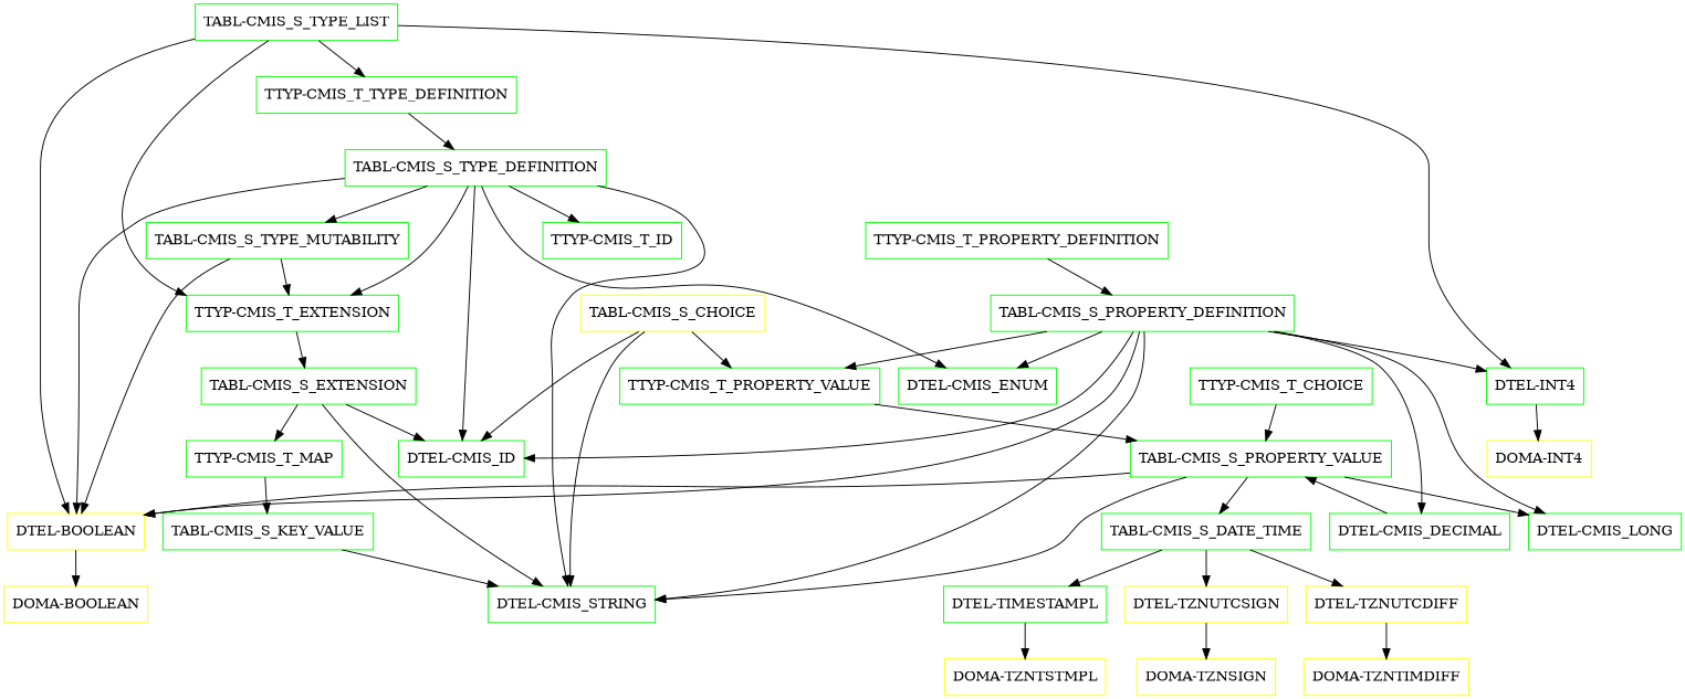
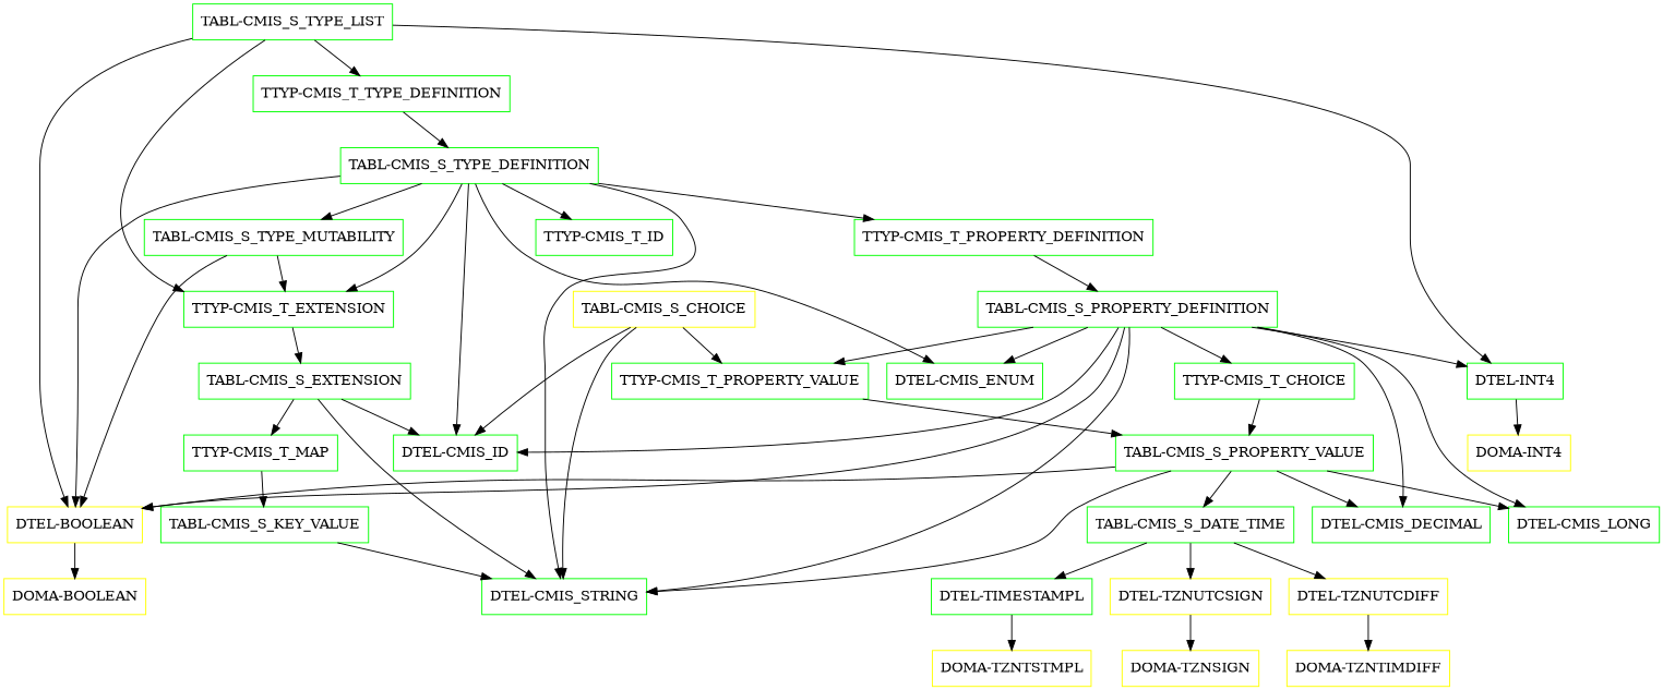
  digraph {
    node [color=green shape=box]
    "TABL-CMIS_S_TYPE_LIST"
    "TTYP-CMIS_T_EXTENSION"
    "DTEL-INT4"
    "DTEL-BOOLEAN" [color=yellow]
    "TTYP-CMIS_T_TYPE_DEFINITION"
    "TABL-CMIS_S_EXTENSION"
    "DOMA-INT4" [color=yellow]
    "DOMA-BOOLEAN" [color=yellow]
    "TABL-CMIS_S_TYPE_DEFINITION"
    "TTYP-CMIS_T_MAP"
    "DTEL-CMIS_STRING"
    "DTEL-CMIS_ID"
    "TABL-CMIS_S_KEY_VALUE"
    "TTYP-CMIS_T_PROPERTY_DEFINITION"
    "DTEL-CMIS_ENUM"
    "TABL-CMIS_S_TYPE_MUTABILITY"
    "TTYP-CMIS_T_ID"
    "TABL-CMIS_S_PROPERTY_DEFINITION"
    "TTYP-CMIS_T_CHOICE"
    "TTYP-CMIS_T_PROPERTY_VALUE"
    "DTEL-CMIS_DECIMAL"
    "DTEL-CMIS_LONG"
    "TABL-CMIS_S_PROPERTY_VALUE"
    "TABL-CMIS_S_CHOICE" [color=yellow]
    "TABL-CMIS_S_DATE_TIME"
    "DTEL-TZNUTCSIGN" [color=yellow]
    "DTEL-TZNUTCDIFF" [color=yellow]
    "DTEL-TIMESTAMPL"
    "DOMA-TZNSIGN" [color=yellow]
    "DOMA-TZNTIMDIFF" [color=yellow]
    "DOMA-TZNTSTMPL" [color=yellow]
    "TABL-CMIS_S_TYPE_LIST" -> "TTYP-CMIS_T_EXTENSION"
    "TABL-CMIS_S_TYPE_LIST" -> "DTEL-INT4"
    "TABL-CMIS_S_TYPE_LIST" -> "DTEL-BOOLEAN"
    "TABL-CMIS_S_TYPE_LIST" -> "TTYP-CMIS_T_TYPE_DEFINITION"
    "TTYP-CMIS_T_EXTENSION" -> "TABL-CMIS_S_EXTENSION"
    "DTEL-INT4" -> "DOMA-INT4"
    "DTEL-BOOLEAN" -> "DOMA-BOOLEAN"
    "TTYP-CMIS_T_TYPE_DEFINITION" -> "TABL-CMIS_S_TYPE_DEFINITION"
    "TABL-CMIS_S_EXTENSION" -> "TTYP-CMIS_T_MAP"
    "TABL-CMIS_S_EXTENSION" -> "DTEL-CMIS_STRING"
    "TABL-CMIS_S_EXTENSION" -> "DTEL-CMIS_ID"
    "TABL-CMIS_S_TYPE_DEFINITION" -> "TTYP-CMIS_T_EXTENSION"
    "TABL-CMIS_S_TYPE_DEFINITION" -> "DTEL-BOOLEAN"
    "TABL-CMIS_S_TYPE_DEFINITION" -> "DTEL-CMIS_STRING"
    "TABL-CMIS_S_TYPE_DEFINITION" -> "DTEL-CMIS_ID"
+   "TABL-CMIS_S_TYPE_DEFINITION" -> "TTYP-CMIS_T_PROPERTY_DEFINITION"
    "TABL-CMIS_S_TYPE_DEFINITION" -> "DTEL-CMIS_ENUM"
    "TABL-CMIS_S_TYPE_DEFINITION" -> "TABL-CMIS_S_TYPE_MUTABILITY"
    "TABL-CMIS_S_TYPE_DEFINITION" -> "TTYP-CMIS_T_ID"
    "TTYP-CMIS_T_MAP" -> "TABL-CMIS_S_KEY_VALUE"
    "TABL-CMIS_S_KEY_VALUE" -> "DTEL-CMIS_STRING"
    "TTYP-CMIS_T_PROPERTY_DEFINITION" -> "TABL-CMIS_S_PROPERTY_DEFINITION"
    "TABL-CMIS_S_TYPE_MUTABILITY" -> "TTYP-CMIS_T_EXTENSION"
    "TABL-CMIS_S_TYPE_MUTABILITY" -> "DTEL-BOOLEAN"
    "TABL-CMIS_S_PROPERTY_DEFINITION" -> "DTEL-INT4"
    "TABL-CMIS_S_PROPERTY_DEFINITION" -> "DTEL-BOOLEAN"
    "TABL-CMIS_S_PROPERTY_DEFINITION" -> "DTEL-CMIS_STRING"
    "TABL-CMIS_S_PROPERTY_DEFINITION" -> "DTEL-CMIS_ID"
    "TABL-CMIS_S_PROPERTY_DEFINITION" -> "DTEL-CMIS_ENUM"
+   "TABL-CMIS_S_PROPERTY_DEFINITION" -> "TTYP-CMIS_T_CHOICE"
    "TABL-CMIS_S_PROPERTY_DEFINITION" -> "TTYP-CMIS_T_PROPERTY_VALUE"
    "TABL-CMIS_S_PROPERTY_DEFINITION" -> "DTEL-CMIS_DECIMAL"
    "TABL-CMIS_S_PROPERTY_DEFINITION" -> "DTEL-CMIS_LONG"
    "TTYP-CMIS_T_CHOICE" -> "TABL-CMIS_S_PROPERTY_VALUE"
    "TTYP-CMIS_T_PROPERTY_VALUE" -> "TABL-CMIS_S_PROPERTY_VALUE"
    "TABL-CMIS_S_PROPERTY_VALUE" -> "DTEL-BOOLEAN"
    "TABL-CMIS_S_PROPERTY_VALUE" -> "DTEL-CMIS_STRING"
-   "DTEL-CMIS_DECIMAL" -> "TABL-CMIS_S_PROPERTY_VALUE"
+   "TABL-CMIS_S_PROPERTY_VALUE" -> "DTEL-CMIS_DECIMAL"
    "TABL-CMIS_S_PROPERTY_VALUE" -> "DTEL-CMIS_LONG"
    "TABL-CMIS_S_PROPERTY_VALUE" -> "TABL-CMIS_S_DATE_TIME"
    "TABL-CMIS_S_CHOICE" -> "DTEL-CMIS_STRING"
    "TABL-CMIS_S_CHOICE" -> "DTEL-CMIS_ID"
    "TABL-CMIS_S_CHOICE" -> "TTYP-CMIS_T_PROPERTY_VALUE"
    "TABL-CMIS_S_DATE_TIME" -> "DTEL-TZNUTCSIGN"
    "TABL-CMIS_S_DATE_TIME" -> "DTEL-TZNUTCDIFF"
    "TABL-CMIS_S_DATE_TIME" -> "DTEL-TIMESTAMPL"
    "DTEL-TZNUTCSIGN" -> "DOMA-TZNSIGN"
    "DTEL-TZNUTCDIFF" -> "DOMA-TZNTIMDIFF"
    "DTEL-TIMESTAMPL" -> "DOMA-TZNTSTMPL"
  }
